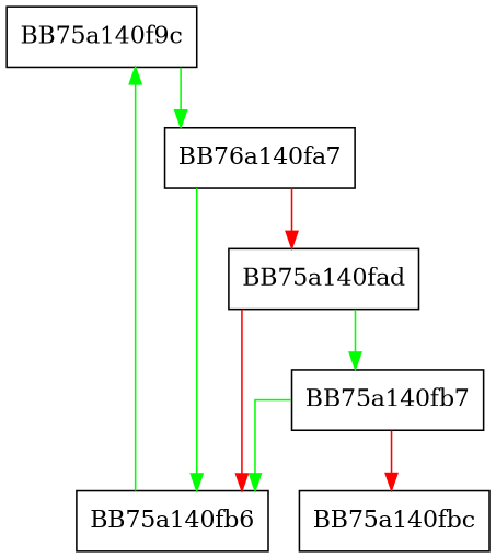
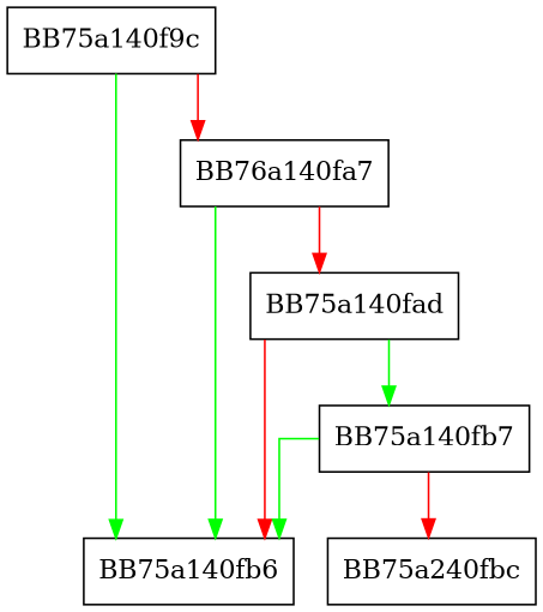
  digraph {
    splines=ortho
    node [shape=box]
    edge [color=green]
    BB75a140f9c
    BB75a140fb6
    n3 [label=BB76a140fa7]
    BB75a140fad
    BB75a140fb7
-   BB75a140fbc
-   BB75a140fb6 -> BB75a140f9c
-   BB75a140f9c -> n3
+   BB75a140fbc [label=BB75a240fbc]
+   BB75a140f9c -> BB75a140fb6
+   BB75a140f9c -> n3 [color=red]
    n3 -> BB75a140fb6
    n3 -> BB75a140fad [color=red]
    BB75a140fad -> BB75a140fb6 [color=red]
    BB75a140fad -> BB75a140fb7
    BB75a140fb7 -> BB75a140fb6
    BB75a140fb7 -> BB75a140fbc [color=red]
  }
